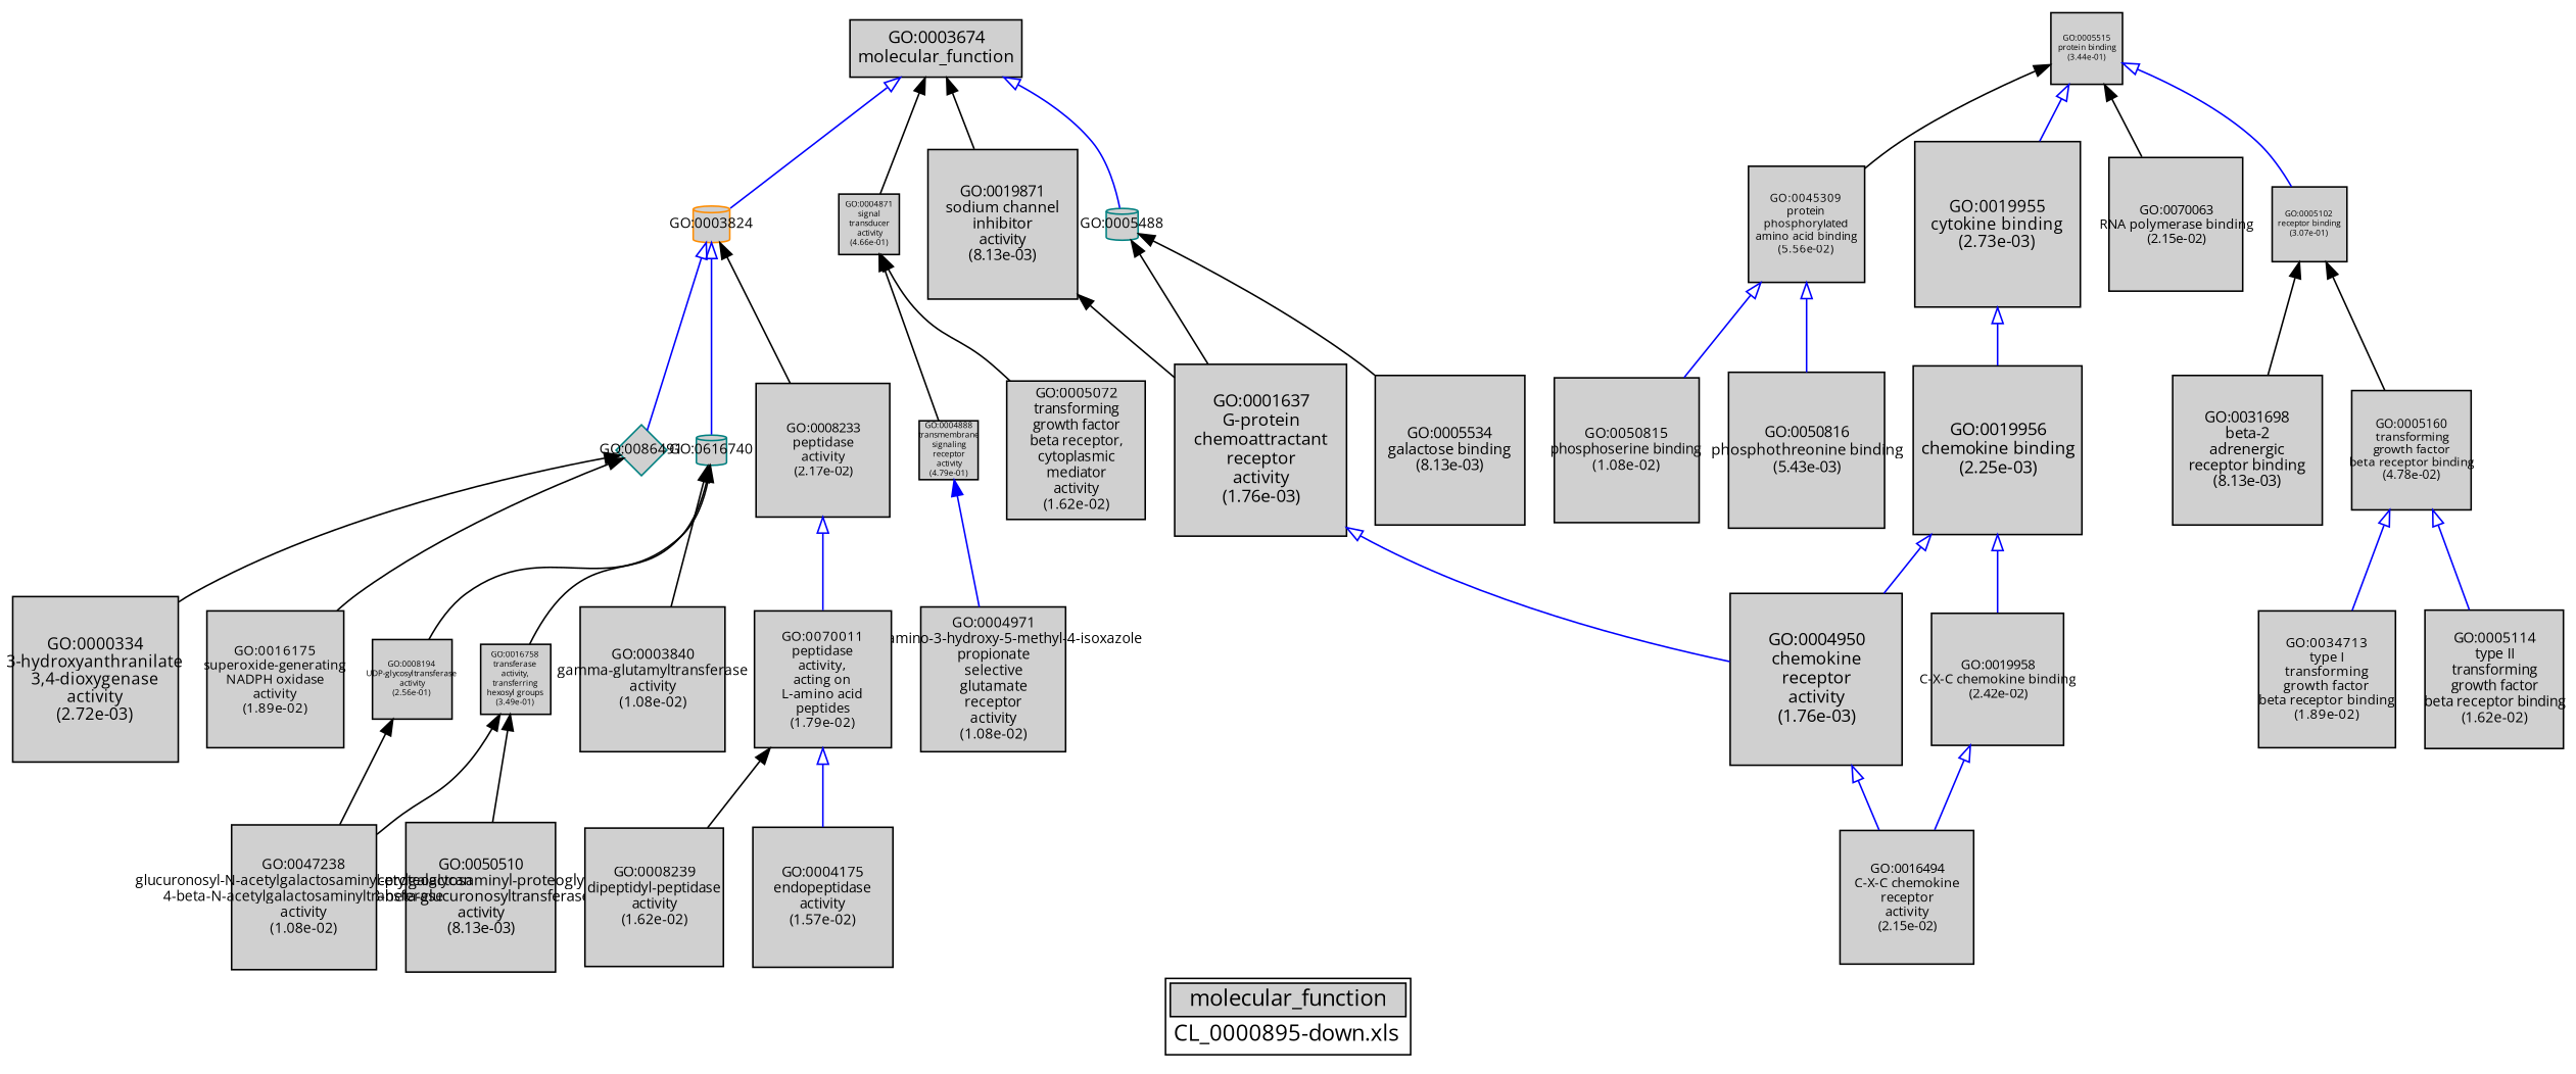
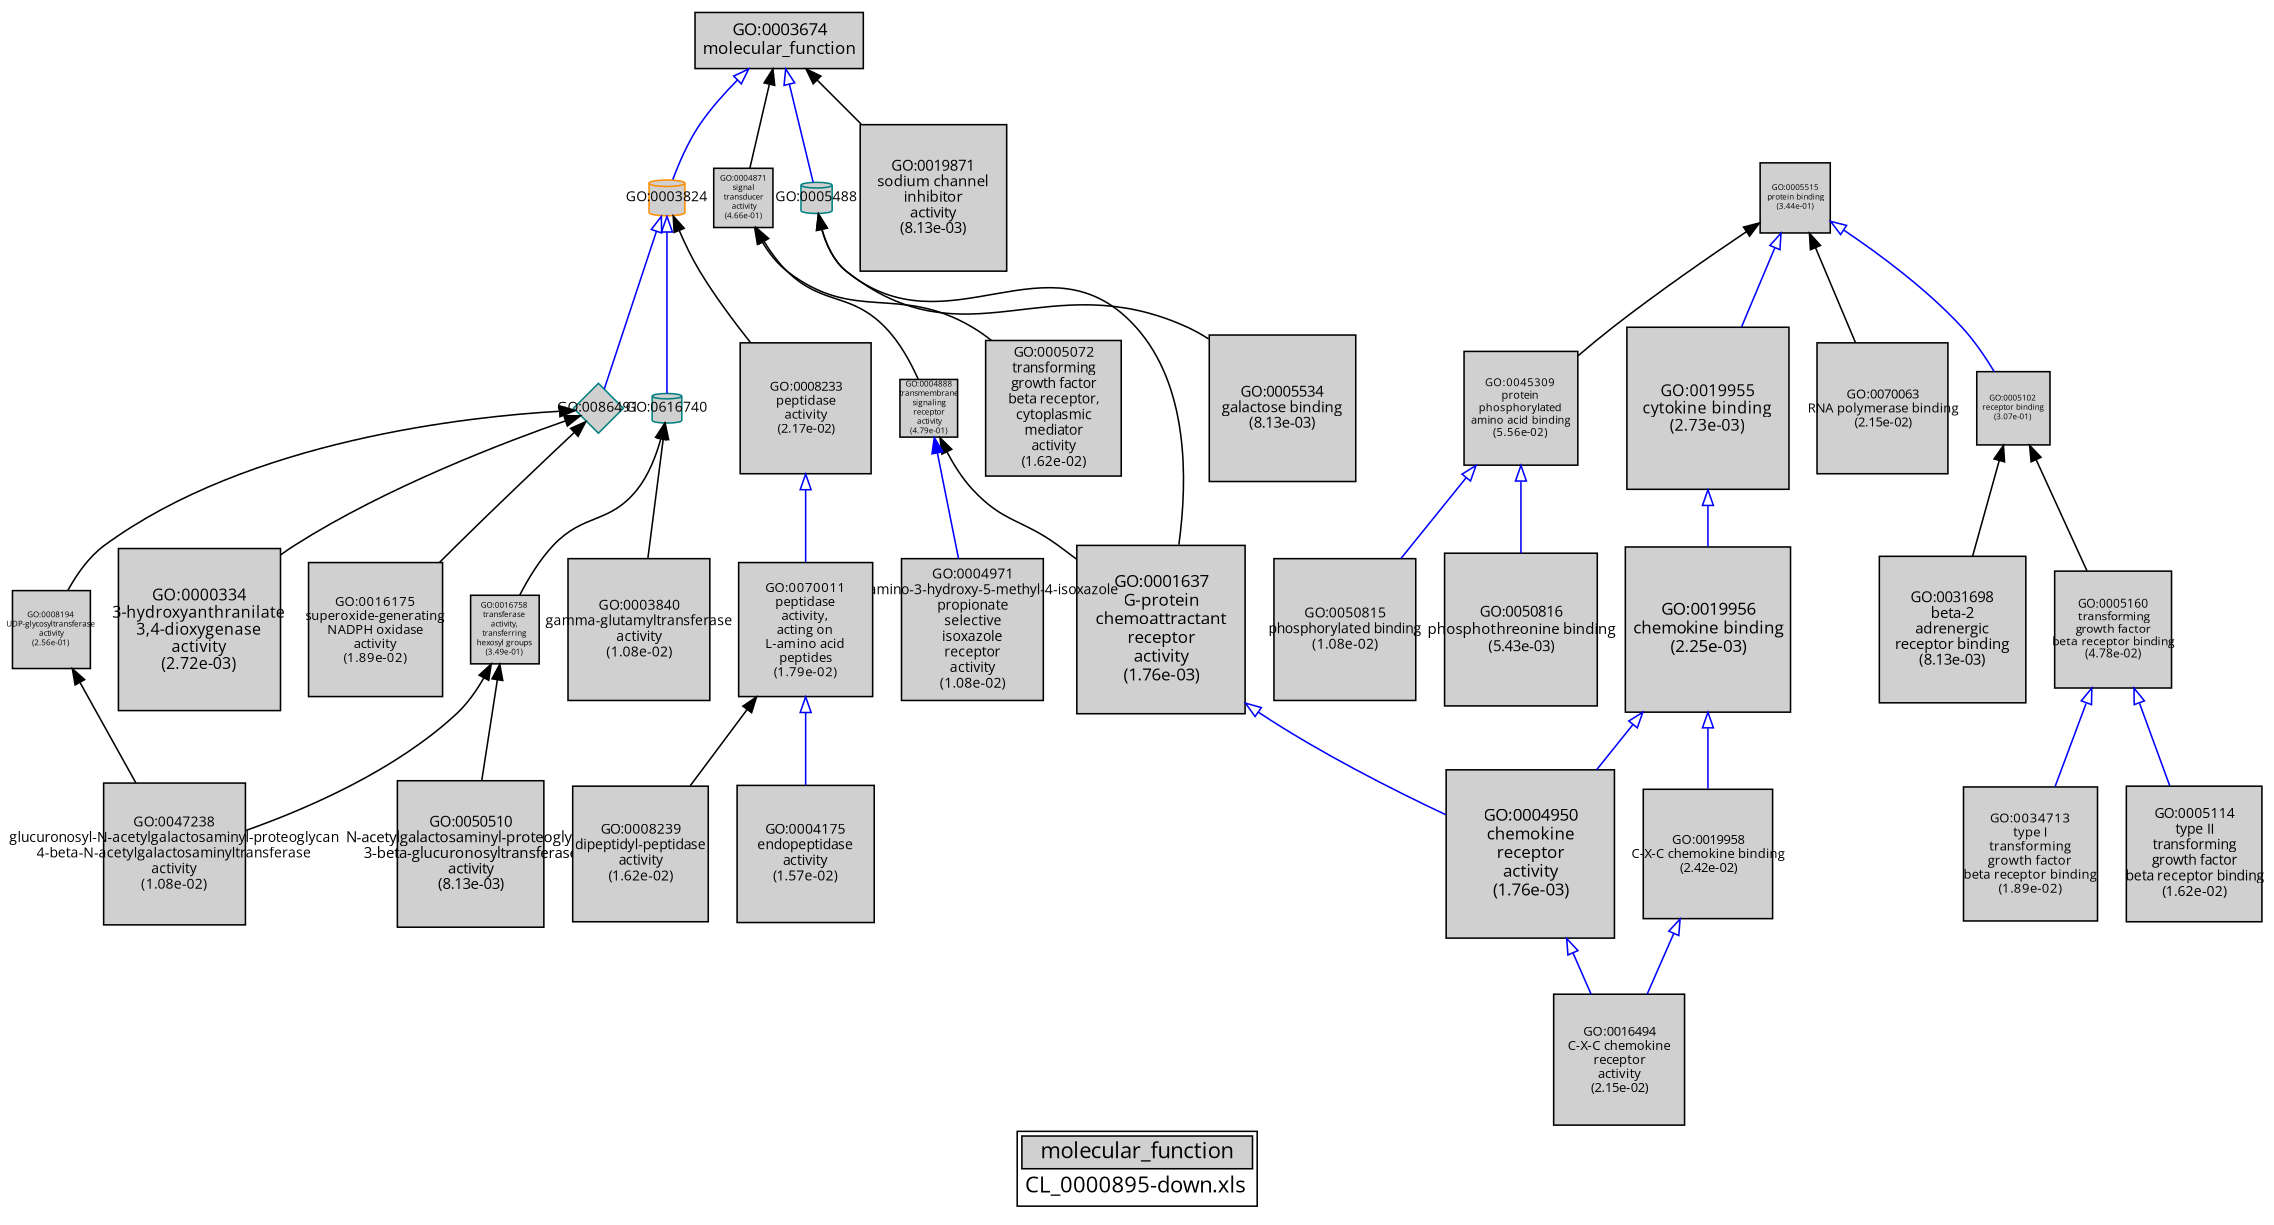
  digraph {
    bgcolor="#FFFFFF"
    fontname="Open Sans"
    label=<<TABLE COLOR="black" BGCOLOR="white"><TR><TD COLSPAN="2" BGCOLOR="#D0D0D0"><FONT COLOR="black">molecular_function</FONT></TD></TR><TR><TD BORDER="0">CL_0000895-down.xls</TD></TR></TABLE>>
    node [color=black fillcolor="#D0D0D0" fixedsize=true fontcolor=black fontname="Open Sans" fontsize=5.0 shape=box style=filled]
    edge [dir=back fontname="Open Sans" weight=1]
    n1 [fontsize=9.41285970583 height=1.30734162581 label=<<TABLE BORDER="0"><TR><TD>GO:0050510<BR/>N-acetylgalactosaminyl-proteoglycan<BR/>3-beta-glucuronosyltransferase<BR/>activity<BR/>(8.13e-03)</TD></TR></TABLE>> width=1.30734162581]
    n2 [fontsize=5.04935282653 height=0.701299003685 label=<<TABLE BORDER="0"><TR><TD>GO:0008194<BR/>UDP-glycosyltransferase<BR/>activity<BR/>(2.56e-01)</TD></TR></TABLE>> width=0.701299003685]
    n3 [fontsize=10.8 height=1.5 label=<<TABLE BORDER="0"><TR><TD>GO:0001637<BR/>G-protein<BR/>chemoattractant<BR/>receptor<BR/>activity<BR/>(1.76e-03)</TD></TR></TABLE>> width=1.5]
    n4 [fontsize=10.8 label=<<TABLE BORDER="0"><TR><TD>GO:0003674<BR/>molecular_function</TD></TR></TABLE>> width=1.5]
    n5 [fontsize=9.41285970583 height=1.30734162581 label=<<TABLE BORDER="0"><TR><TD>GO:0031698<BR/>beta-2<BR/>adrenergic<BR/>receptor binding<BR/>(8.13e-03)</TD></TR></TABLE>> width=1.30734162581]
    n6 [fontsize=8.28468931417 height=1.15065129363 label=<<TABLE BORDER="0"><TR><TD>GO:0019958<BR/>C-X-C chemokine binding<BR/>(2.42e-02)</TD></TR></TABLE>> width=1.15065129363]
    n7 [height=0.62156289875 label=<<TABLE BORDER="0"><TR><TD>GO:0005515<BR/>protein binding<BR/>(3.44e-01)</TD></TR></TABLE>> width=0.62156289875]
    n8 [fontsize=7.30856805832 height=1.01507889699 label=<<TABLE BORDER="0"><TR><TD>GO:0045309<BR/>protein<BR/>phosphorylated<BR/>amino acid binding<BR/>(5.56e-02)</TD></TR></TABLE>> width=1.01507889699]
    n9 [fontsize=8.71698822216 height=1.21069280863 label=<<TABLE BORDER="0"><TR><TD>GO:0008239<BR/>dipeptidyl-peptidase<BR/>activity<BR/>(1.62e-02)</TD></TR></TABLE>> width=1.21069280863]
    "GO:0003824" [color=darkorange fontsize=9 height=0.322363369013 shape=cylinder width=0.322363369013]
    n11 [height=0.528921103342 label=<<TABLE BORDER="0"><TR><TD>GO:0004871<BR/>signal<BR/>transducer<BR/>activity<BR/>(4.66e-01)</TD></TR></TABLE>> width=0.528921103342]
    n12 [fontsize=8.55501153942 height=1.18819604714 label=<<TABLE BORDER="0"><TR><TD>GO:0034713<BR/>type I<BR/>transforming<BR/>growth factor<BR/>beta receptor binding<BR/>(1.89e-02)</TD></TR></TABLE>> width=1.18819604714]
    n13 [color=teal fontsize=9 height=0.441987837833 label="GO:0086491" shape=diamond width=0.441987837833]
    n14 [fontsize=7.49431421628 height=1.04087697448 label=<<TABLE BORDER="0"><TR><TD>GO:0005160<BR/>transforming<BR/>growth factor<BR/>beta receptor binding<BR/>(4.78e-02)</TD></TR></TABLE>> width=1.04087697448]
    n15 [fontsize=10.8 height=1.5 label=<<TABLE BORDER="0"><TR><TD>GO:0004950<BR/>chemokine<BR/>receptor<BR/>activity<BR/>(1.76e-03)</TD></TR></TABLE>> width=1.5]
    n16 [fontsize=10.421433822 height=1.44742136416 label=<<TABLE BORDER="0"><TR><TD>GO:0019955<BR/>cytokine binding<BR/>(2.73e-03)</TD></TR></TABLE>> width=1.44742136416]
    n17 [height=0.519270667293 label=<<TABLE BORDER="0"><TR><TD>GO:0004888<BR/>transmembrane<BR/>signaling<BR/>receptor<BR/>activity<BR/>(4.79e-01)</TD></TR></TABLE>> width=0.519270667293]
    n18 [fontsize=8.75288848746 height=1.21567895659 label=<<TABLE BORDER="0"><TR><TD>GO:0004175<BR/>endopeptidase<BR/>activity<BR/>(1.57e-02)</TD></TR></TABLE>> width=1.21567895659]
    n19 [fontsize=8.61048093937 height=1.19590013047 label=<<TABLE BORDER="0"><TR><TD>GO:0070011<BR/>peptidase<BR/>activity,<BR/>acting on<BR/>L-amino acid<BR/>peptides<BR/>(1.79e-02)</TD></TR></TABLE>> width=1.19590013047]
-   n20 [fontsize=9.13016222632 height=1.26807808699 label=<<TABLE BORDER="0"><TR><TD>GO:0004971<BR/>alpha-amino-3-hydroxy-5-methyl-4-isoxazole<BR/>propionate<BR/>selective<BR/>glutamate<BR/>receptor<BR/>activity<BR/>(1.08e-02)</TD></TR></TABLE>> width=1.26807808699]
+   n20 [fontsize=9.13016222632 height=1.26807808699 label=<<TABLE BORDER="0"><TR><TD>GO:0004971<BR/>alpha-amino-3-hydroxy-5-methyl-4-isoxazole<BR/>propionate<BR/>selective<BR/>isoxazole<BR/>receptor<BR/>activity<BR/>(1.08e-02)</TD></TR></TABLE>> width=1.26807808699]
    n21 [fontsize=9.13016222632 height=1.26807808699 label=<<TABLE BORDER="0"><TR><TD>GO:0047238<BR/>glucuronosyl-N-acetylgalactosaminyl-proteoglycan<BR/>4-beta-N-acetylgalactosaminyltransferase<BR/>activity<BR/>(1.08e-02)</TD></TR></TABLE>> width=1.26807808699]
    n22 [color=teal fontsize=9 height=0.260256347745 label="GO:0616740" shape=cylinder width=0.260256347745]
    n23 [height=0.617616605927 label=<<TABLE BORDER="0"><TR><TD>GO:0016758<BR/>transferase<BR/>activity,<BR/>transferring<BR/>hexosyl groups<BR/>(3.49e-01)</TD></TR></TABLE>> width=0.617616605927]
    n24 [fontsize=8.71698822216 height=1.21069280863 label=<<TABLE BORDER="0"><TR><TD>GO:0005072<BR/>transforming<BR/>growth factor<BR/>beta receptor,<BR/>cytoplasmic<BR/>mediator<BR/>activity<BR/>(1.62e-02)</TD></TR></TABLE>> width=1.21069280863]
    n25 [fontsize=8.41237240052 height=1.16838505563 label=<<TABLE BORDER="0"><TR><TD>GO:0016494<BR/>C-X-C chemokine<BR/>receptor<BR/>activity<BR/>(2.15e-02)</TD></TR></TABLE>> width=1.16838505563]
    "GO:0005488" [color=teal fontsize=9 height=0.280151053579 shape=cylinder width=0.280151053579]
    n27 [fontsize=10.5900808266 height=1.47084455925 label=<<TABLE BORDER="0"><TR><TD>GO:0019956<BR/>chemokine binding<BR/>(2.25e-03)</TD></TR></TABLE>> width=1.47084455925]
    n28 [fontsize=9.41285970583 height=1.30734162581 label=<<TABLE BORDER="0"><TR><TD>GO:0019871<BR/>sodium channel<BR/>inhibitor<BR/>activity<BR/>(8.13e-03)</TD></TR></TABLE>> width=1.30734162581]
    n29 [fontsize=8.40232466649 height=1.16698953701 label=<<TABLE BORDER="0"><TR><TD>GO:0008233<BR/>peptidase<BR/>activity<BR/>(2.17e-02)</TD></TR></TABLE>> width=1.16698953701]
    n30 [fontsize=8.41237240052 height=1.16838505563 label=<<TABLE BORDER="0"><TR><TD>GO:0070063<BR/>RNA polymerase binding<BR/>(2.15e-02)</TD></TR></TABLE>> width=1.16838505563]
-   n31 [fontsize=9.13016222632 height=1.26807808699 label=<<TABLE BORDER="0"><TR><TD>GO:0050815<BR/>phosphoserine binding<BR/>(1.08e-02)</TD></TR></TABLE>> width=1.26807808699]
+   n31 [fontsize=9.13016222632 height=1.26807808699 label=<<TABLE BORDER="0"><TR><TD>GO:0050815<BR/>phosphorylated binding<BR/>(1.08e-02)</TD></TR></TABLE>> width=1.26807808699]
    n32 [fontsize=9.41285970583 height=1.30734162581 label=<<TABLE BORDER="0"><TR><TD>GO:0005534<BR/>galactose binding<BR/>(8.13e-03)</TD></TR></TABLE>> width=1.30734162581]
    n33 [fontsize=9.79796543838 height=1.36082853311 label=<<TABLE BORDER="0"><TR><TD>GO:0050816<BR/>phosphothreonine binding<BR/>(5.43e-03)</TD></TR></TABLE>> width=1.36082853311]
    n34 [height=0.65302571195 label=<<TABLE BORDER="0"><TR><TD>GO:0005102<BR/>receptor binding<BR/>(3.07e-01)</TD></TR></TABLE>> width=0.65302571195]
    n35 [fontsize=9.13016222632 height=1.26807808699 label=<<TABLE BORDER="0"><TR><TD>GO:0003840<BR/>gamma-glutamyltransferase<BR/>activity<BR/>(1.08e-02)</TD></TR></TABLE>> width=1.26807808699]
    n36 [fontsize=10.4242333253 height=1.44781018407 label=<<TABLE BORDER="0"><TR><TD>GO:0000334<BR/>3-hydroxyanthranilate<BR/>3,4-dioxygenase<BR/>activity<BR/>(2.72e-03)</TD></TR></TABLE>> width=1.44781018407]
    n37 [fontsize=8.55501153942 height=1.18819604714 label=<<TABLE BORDER="0"><TR><TD>GO:0016175<BR/>superoxide-generating<BR/>NADPH oxidase<BR/>activity<BR/>(1.89e-02)</TD></TR></TABLE>> width=1.18819604714]
    n38 [fontsize=8.71698822216 height=1.21069280863 label=<<TABLE BORDER="0"><TR><TD>GO:0005114<BR/>type II<BR/>transforming<BR/>growth factor<BR/>beta receptor binding<BR/>(1.62e-02)</TD></TR></TABLE>> width=1.21069280863]
    subgraph sub_1 {
      n1
      n2
      n3
      n4
      n5
      n6
      n7
      n8
      n9
      "GO:0003824"
      n11
      n12
      n13
      n14
      n15
      n16
      n17
      n18
      n19
      n20
      n21
      n22
      n23
      n24
      n25
      "GO:0005488"
      n27
      n28
      n29
      n30
      n31
      n32
      n33
      n34
      n35
      n36
      n37
      n38
    }
    subgraph sub_2 {
      n1
      n2
      n5
      n9
      n11
      n17
      n20
      n21
      n23
      n24
      n28
      n30
      n32
      n35
      n36
      n37
      subgraph sub_3 {
        subgraph sub_4 {
        }
        subgraph sub_5 {
        }
      }
      subgraph sub_6 {
      }
      subgraph sub_7 {
        n3
        n4
        n6
        n7
        n8
        "GO:0003824"
        n12
        n13
        n14
        n15
        n16
        n18
        n19
        n22
        n25
        "GO:0005488"
        n27
        n29
        n31
        n33
        n34
        n38
      }
    }
    n2 -> n21
    n3 -> n15 [arrowtail=empty color=blue weight=5.0]
    n4 -> "GO:0003824" [arrowtail=empty color=blue weight=5.0]
    n4 -> n11
    n4 -> "GO:0005488" [arrowtail=empty color=blue weight=5.0]
    n4 -> n28
    n6 -> n25 [arrowtail=empty color=blue weight=5.0]
    n7 -> n8
    n7 -> n16 [arrowtail=empty color=blue weight=5.0]
    n7 -> n30
    n7 -> n34 [arrowtail=empty color=blue weight=5.0]
    n8 -> n31 [arrowtail=empty color=blue weight=5.0]
    n8 -> n33 [arrowtail=empty color=blue weight=5.0]
    "GO:0003824" -> n13 [arrowtail=empty color=blue weight=5.0]
    "GO:0003824" -> n22 [arrowtail=empty color=blue weight=5.0]
    "GO:0003824" -> n29
    n11 -> n17
    n11 -> n24
    n13 -> n36
    n13 -> n37
    n14 -> n12 [arrowtail=empty color=blue weight=5.0]
    n14 -> n38 [arrowtail=empty color=blue weight=5.0]
    n15 -> n25 [arrowtail=empty color=blue weight=5.0]
    n16 -> n27 [arrowtail=empty color=blue weight=5.0]
-   n28 -> n3
+   n17 -> n3
    n17 -> n20 [color=blue]
    n19 -> n9
    n19 -> n18 [arrowtail=empty color=blue weight=5.0]
-   n22 -> n2
+   n13 -> n2
    n22 -> n23
    n22 -> n35
    n23 -> n1
    n23 -> n21
    "GO:0005488" -> n3
    "GO:0005488" -> n32
    n27 -> n6 [arrowtail=empty color=blue weight=5.0]
    n27 -> n15 [arrowtail=empty color=blue weight=5.0]
    n29 -> n19 [arrowtail=empty color=blue weight=5.0]
    n34 -> n5
    n34 -> n14
  }
